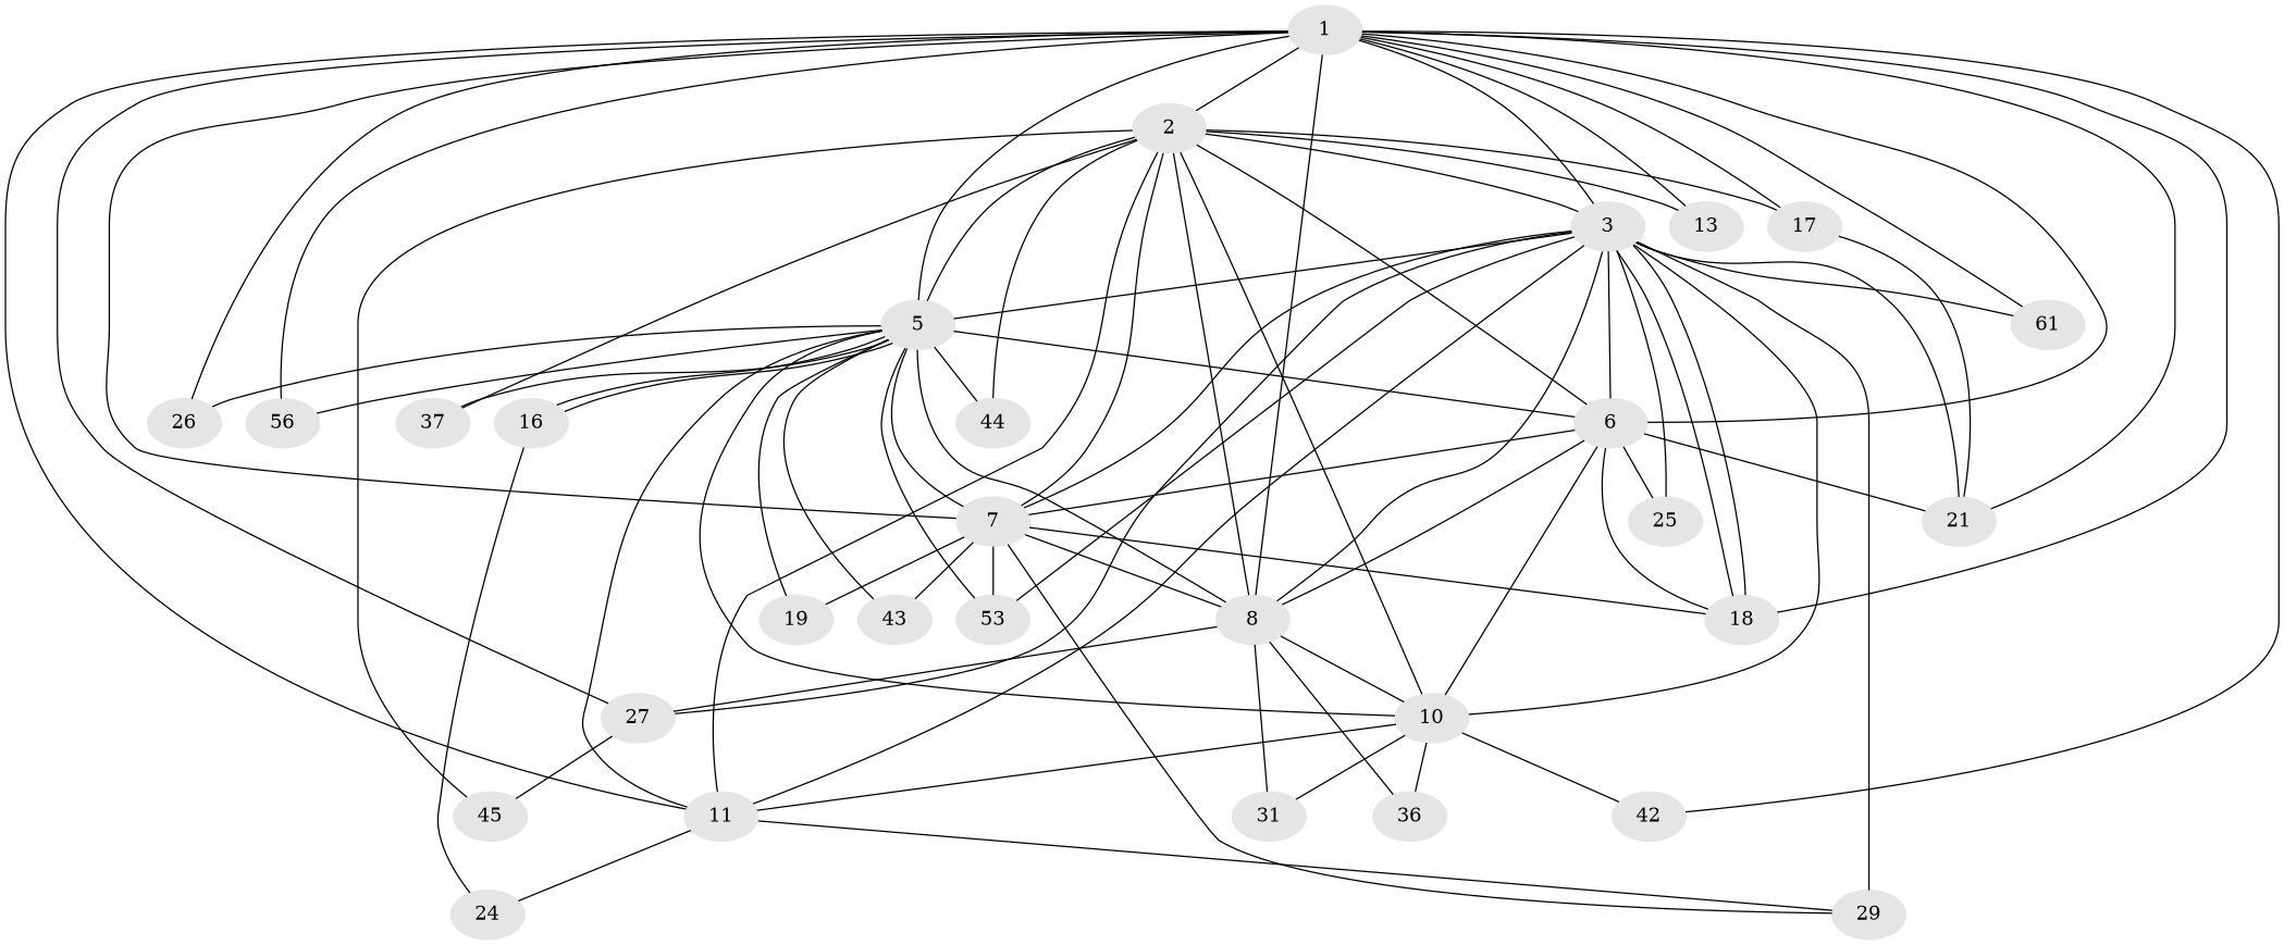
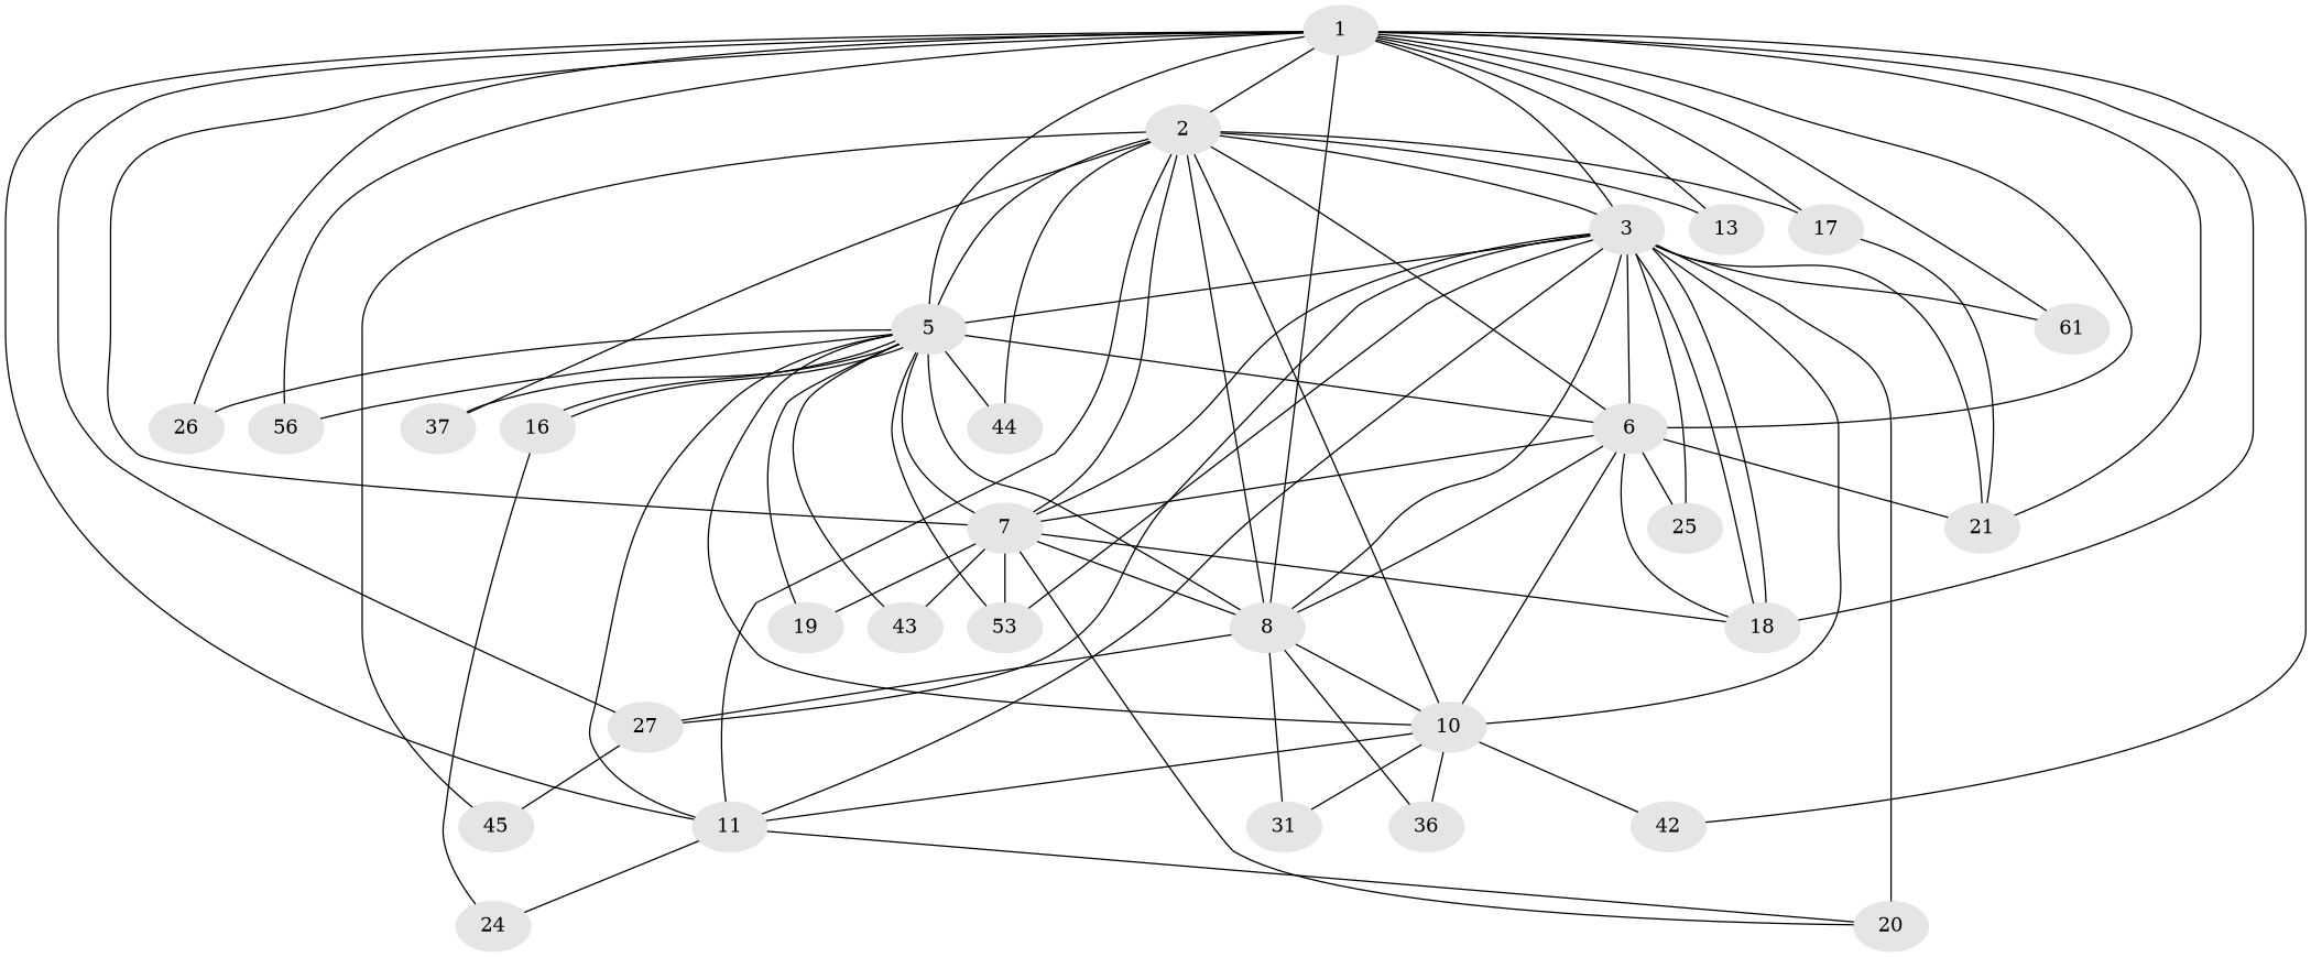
  graph {
    node [color=gray90 style=filled]
    2 [super="+14+4+38"]
    3 [super="+39"]
    5 [super="+9+28"]
    6
    7 [super="+15"]
    8 [super="+20+41+52+49"]
    10 [super="+30"]
    11 [super="+32+12"]
    13 [super="+46"]
    17
    37
    44
    45
    1
    18 [super="+40+33+23"]
    21 [super="+60+34"]
    26
    42
    56
    61
    27
    25
-   29 [super="+35"]
+   29 [super="+35" label=20]
    53 [super="+54"]
    16
    19
    43
    31
    36
    24
    2 -- 3 [weight=2]
    2 -- 5 [weight=7]
    2 -- 6 [weight=2]
    2 -- 7 [weight=2]
    2 -- 8 [weight=2]
    2 -- 10 [weight=4]
    2 -- 11 [weight=2]
    2 -- 13 [weight=2]
    2 -- 17
    2 -- 37
    2 -- 44
    2 -- 45
    3 -- 5 [weight=2]
    3 -- 6
    3 -- 7
    3 -- 8
    3 -- 10
    3 -- 11
    3 -- 18 [weight=2]
    3 -- 18
    3 -- 21
    3 -- 61
    3 -- 27
    3 -- 25
    3 -- 29 [weight=3]
    3 -- 53
    5 -- 6 [weight=2]
    5 -- 7 [weight=3]
    5 -- 8 [weight=5]
    5 -- 10 [weight=3]
    5 -- 11
    5 -- 37
    5 -- 44
    5 -- 26
    5 -- 56
    5 -- 53
    5 -- 16
    5 -- 16
    5 -- 19
    5 -- 43
    6 -- 7
    6 -- 8
    6 -- 10 [weight=2]
    6 -- 18
    6 -- 21
    6 -- 25
    7 -- 8 [weight=2]
    7 -- 18
    7 -- 29
    7 -- 53
    7 -- 19
    7 -- 43
    8 -- 10
    8 -- 27
    8 -- 31
    8 -- 36
    10 -- 11
    10 -- 42
    10 -- 31
    10 -- 36
    11 -- 29
    11 -- 24
    17 -- 21
    1 -- 2 [weight=2]
    1 -- 3
    1 -- 5 [weight=2]
    1 -- 6
    1 -- 7
    1 -- 8
    1 -- 11
    1 -- 13
    1 -- 17
    1 -- 18
    1 -- 21
    1 -- 26
    1 -- 42
    1 -- 56
    1 -- 61
    1 -- 27
    27 -- 45
    16 -- 24
  }
